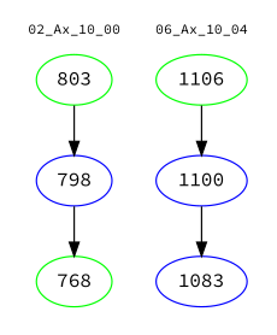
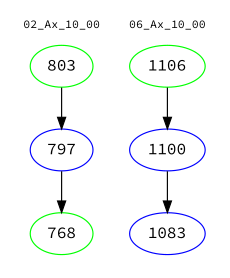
  digraph {
    fontname="Source Code Pro"
    node [color=green fontname="Source Code Pro"]
    edge [color=black fontname="Source Code Pro"]
    n1 [label=803]
-   n2 [color=blue label=798]
+   n2 [color=blue label=797]
    n3 [label=768]
    n4 [label=1106]
    n5 [color=blue label=1100]
    n6 [color=blue label=1083]
    subgraph cluster_1 {
      color=white
      fontsize=10
      label="02_Ax_10_00"
      n1
      n2
      n3
    }
    subgraph cluster_2 {
      color=white
      fontsize=10
-     label="06_Ax_10_04"
+     label="06_Ax_10_00"
      n4
      n5
      n6
    }
    n1 -> n2
    n2 -> n3
    n4 -> n5
    n5 -> n6
  }
